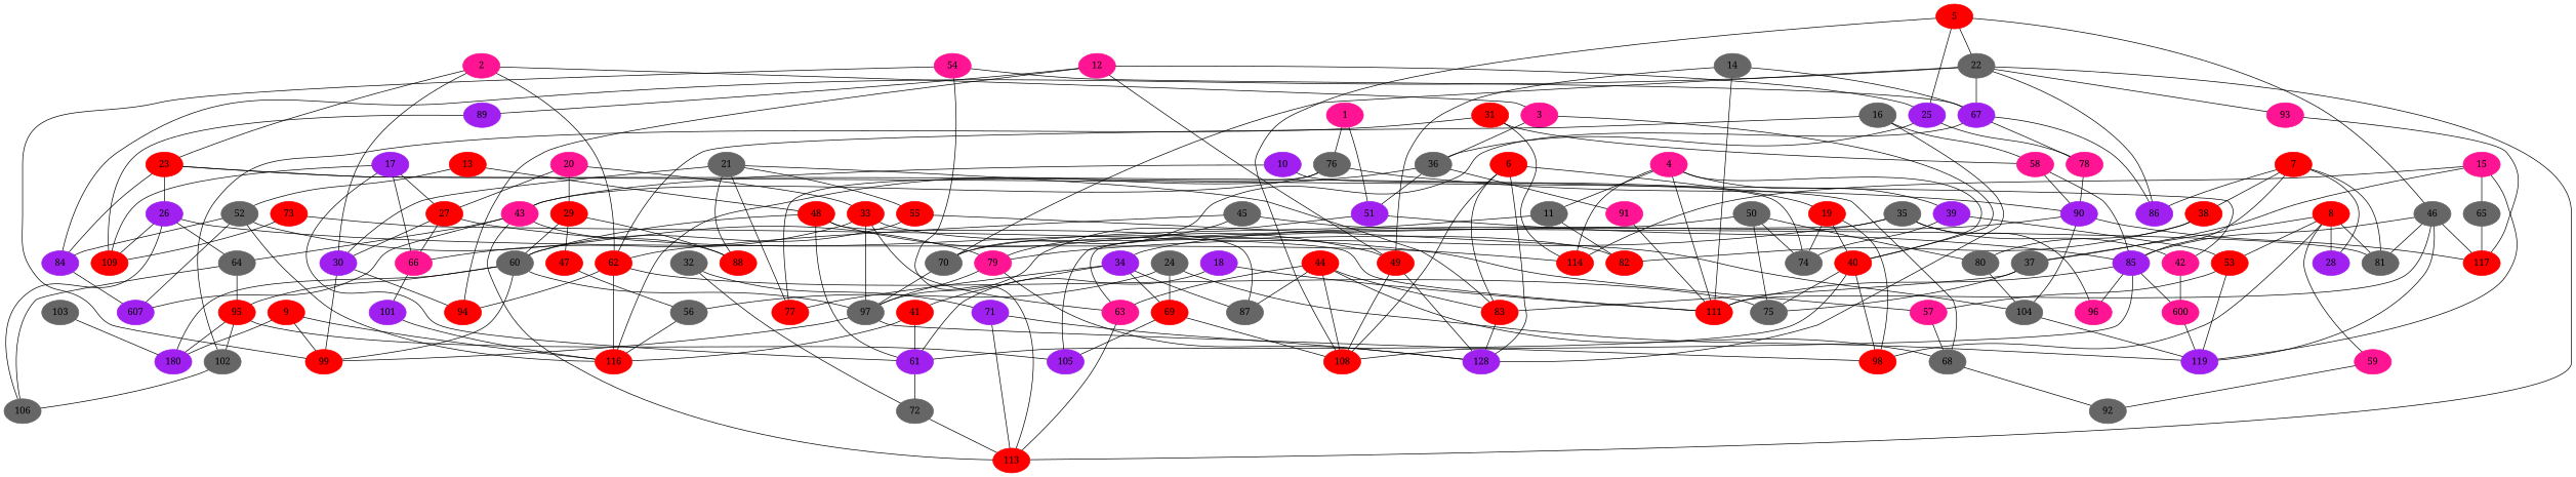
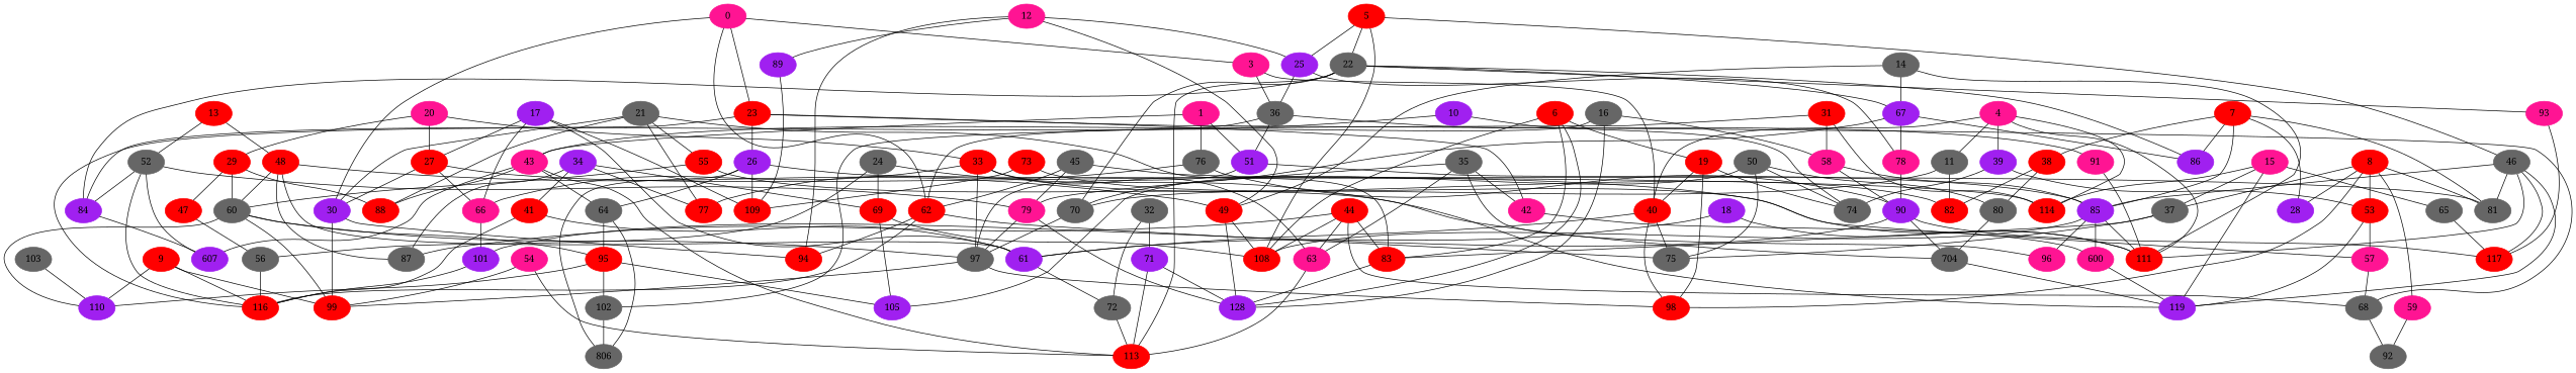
  graph {
    fontname="Noto Serif"
    node [color=red fontname="Noto Serif" style=filled]
    edge [fontname="Noto Serif"]
    1 [color=deeppink]
    43 [color=deeppink]
    51 [color=purple]
    76 [color=gray40]
    88
    113
    64 [color=gray40]
    n8 [color=purple label=607]
    85 [color=purple]
    97 [color=gray40]
    77
    90 [color=purple]
-   2 [color=deeppink]
+   2 [color=deeppink label=0]
    3 [color=deeppink]
    23
    30 [color=purple]
    62
    36 [color=gray40]
    40
    84 [color=purple]
    26 [color=purple]
    42 [color=deeppink]
    68 [color=gray40]
    99
    94
    116
    75 [color=gray40]
    91 [color=deeppink]
    98
    61 [color=purple]
    4 [color=deeppink]
    11 [color=gray40]
    39 [color=purple]
    111
    114
    70 [color=gray40]
    82
    53
    74 [color=gray40]
    22 [color=gray40]
    5
    25 [color=purple]
    46 [color=gray40]
    108
    86 [color=purple]
    67 [color=purple]
    93 [color=deeppink]
    78 [color=deeppink]
    81 [color=gray40]
    n50 [color=purple label=119]
    117
    6
    19
    83
    n55 [color=purple label=128]
    28 [color=purple]
    7
    38
    80 [color=gray40]
    96 [color=deeppink]
    n61 [color=deeppink label=600]
    8
    37 [color=gray40]
    59 [color=deeppink]
    57 [color=deeppink]
    92 [color=gray40]
    9
-   110 [color=purple label=180]
+   110 [color=purple]
    10 [color=purple]
    12 [color=deeppink]
    49
    89 [color=purple]
    109
    13
    48
    52 [color=gray40]
    60 [color=gray40]
    87 [color=gray40]
    79 [color=deeppink]
    14 [color=gray40]
    15 [color=deeppink]
    65 [color=gray40]
    16 [color=gray40]
    58 [color=deeppink]
    17 [color=purple]
    27
    66 [color=deeppink]
    56 [color=gray40]
    72 [color=gray40]
    18 [color=purple]
    20 [color=deeppink]
    29
    33
    47
    63 [color=deeppink]
    21 [color=gray40]
    55
-   104 [color=gray40]
-   106 [color=gray40]
+   104 [color=gray40 label=704]
+   106 [color=gray40 label=806]
    24 [color=gray40]
    69
    105 [color=purple]
    95
    101 [color=purple]
    31
    102 [color=gray40]
    32 [color=gray40]
    71 [color=purple]
    34 [color=purple]
    41
    35 [color=gray40]
    44
    45 [color=gray40]
    50 [color=gray40]
    54 [color=deeppink]
    103 [color=gray40]
    73
-   76 -- 43
+   1 -- 43
    1 -- 51
    1 -- 76
    43 -- 88
    43 -- 113
    43 -- 64
    43 -- n8
    51 -- 85
    51 -- 97
    76 -- 77
    76 -- 90
    64 -- 106
    64 -- 95
    85 -- 111
    85 -- 108
    85 -- 96
    85 -- n61
    97 -- 99
    97 -- 98
    90 -- 117
    90 -- 104
-   90 -- 34
+   90 -- 101
    2 -- 3
    2 -- 23
    2 -- 30
    2 -- 62
    3 -- 36
    3 -- 40
    23 -- 84
    23 -- 26
    23 -- 42
    23 -- 68
    30 -- 99
    30 -- 94
    62 -- 94
    62 -- 116
    62 -- 75
    36 -- 51
    36 -- 116
    36 -- 91
    40 -- 75
    40 -- 98
    40 -- 61
    84 -- n8
    26 -- 64
    26 -- 114
    26 -- 109
    26 -- 106
    42 -- n61
    68 -- 92
    91 -- 111
    61 -- 72
    4 -- 40
    4 -- 11
    4 -- 39
    4 -- 111
    4 -- 114
    11 -- 70
    11 -- 82
    39 -- 53
    39 -- 74
    70 -- 97
    53 -- n50
    53 -- 57
    22 -- 113
    22 -- 84
    22 -- 70
    22 -- 86
    22 -- 67
    22 -- 93
    5 -- 22
    5 -- 25
    5 -- 46
    5 -- 108
    25 -- 36
    25 -- 78
    46 -- 85
    46 -- 111
    46 -- 81
    46 -- n50
    46 -- 117
    67 -- 70
    67 -- 86
    67 -- 78
    93 -- 117
    78 -- 90
    6 -- 108
    6 -- 19
    6 -- 83
    6 -- n55
    19 -- 40
    19 -- 98
    19 -- 74
    83 -- n55
    7 -- 85
    7 -- 86
    7 -- 81
    7 -- 28
    7 -- 38
    38 -- 82
    38 -- 80
    80 -- 104
    n61 -- n50
    8 -- 98
    8 -- 53
    8 -- 81
    8 -- 28
    8 -- 37
    8 -- 59
    37 -- 75
    37 -- 83
    59 -- 92
    57 -- 68
    9 -- 99
    9 -- 116
    9 -- 110
    10 -- 43
    10 -- 74
    12 -- 94
    12 -- 25
    12 -- 49
    12 -- 89
    49 -- 108
    49 -- n55
    89 -- 109
    13 -- 48
    13 -- 52
    48 -- 61
    48 -- 49
    48 -- 60
    48 -- 87
    52 -- n8
    52 -- 84
    52 -- 116
    52 -- 79
    60 -- 97
    60 -- 99
    60 -- 110
    60 -- 95
    79 -- 97
    79 -- n55
    14 -- 111
    14 -- 67
    14 -- 49
    15 -- 114
    15 -- n50
    15 -- 37
    15 -- 65
    65 -- 117
    16 -- 62
    16 -- n55
    16 -- 58
    58 -- 85
    58 -- 90
    17 -- 61
    17 -- 109
    17 -- 27
    17 -- 66
    27 -- 30
    27 -- 57
    27 -- 66
    66 -- 101
    56 -- 116
    72 -- 113
    18 -- 61
    18 -- 111
    20 -- 27
    20 -- 29
    20 -- 33
    29 -- 88
    29 -- 60
    29 -- 47
    33 -- 97
    33 -- 82
    33 -- 66
    33 -- 63
    47 -- 56
    63 -- 113
    21 -- 88
    21 -- 77
    21 -- 30
    21 -- 83
    21 -- 55
    55 -- 60
    55 -- 104
    104 -- n50
    24 -- n50
    24 -- 56
    24 -- 69
    69 -- 108
    69 -- 105
    95 -- 110
    95 -- 105
    95 -- 102
    101 -- 116
    31 -- 114
    31 -- 58
    31 -- 102
    102 -- 106
    32 -- 72
    32 -- 71
    71 -- 113
    71 -- n55
    34 -- 77
    34 -- 87
    34 -- 69
    34 -- 41
    41 -- 116
    41 -- 61
    35 -- 42
    35 -- 96
    35 -- 79
    35 -- 63
    44 -- 68
    44 -- 108
    44 -- 83
    44 -- 87
    44 -- 63
    45 -- 62
    45 -- 81
    45 -- 79
    50 -- 75
    50 -- 74
    50 -- 80
    50 -- 105
    54 -- 113
    54 -- 99
-   54 -- 67
    103 -- 110
    73 -- 111
    73 -- 109
  }
